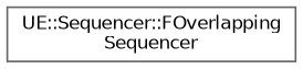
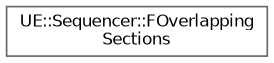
  digraph {
    rankdir=TB
-   n1 [color=grey40 fillcolor=white fontname=Helvetica fontsize=10 height=0.2 label="UE::Sequencer::FOverlapping\lSequencer" shape=box style=filled width=0.4]
+   n1 [color=grey40 fillcolor=white fontname=Helvetica fontsize=10 height=0.2 label="UE::Sequencer::FOverlapping\lSections" shape=box style=filled width=0.4]
  }
